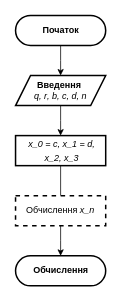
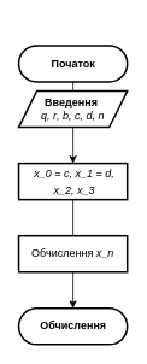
  <mxCell id="0" />
  <mxCell id="1" parent="0" />
  <mxCell id="2" style="edgeStyle=orthogonalEdgeStyle;rounded=0;orthogonalLoop=1;jettySize=auto;html=1;" parent="1" source="3" edge="1"><mxGeometry relative="1" as="geometry"><mxPoint x="80" y="100" as="targetPoint" /></mxGeometry></mxCell>
- <mxCell id="3" value="&lt;b&gt;Початок&lt;/b&gt;" style="html=1;dashed=0;whitespace=wrap;shape=mxgraph.dfd.start;strokeColor=default;fillColor=#FFFFFF;strokeWidth=2;" parent="1" vertex="1"><mxGeometry x="20" y="20" width="120" height="40" as="geometry" /></mxCell>
+ <mxCell id="3" value="&lt;b&gt;Початок&lt;/b&gt;" style="html=1;dashed=0;whitespace=wrap;shape=mxgraph.dfd.start;strokeColor=default;fillColor=#FFFFFF;strokeWidth=2;" parent="1" vertex="1"><mxGeometry x="20" y="50" width="120" height="40" as="geometry" /></mxCell>
  <mxCell id="4" value="" style="edgeStyle=orthogonalEdgeStyle;rounded=0;orthogonalLoop=1;jettySize=auto;html=1;endArrow=none;" parent="1" source="5" target="7" edge="1"><mxGeometry relative="1" as="geometry" /></mxCell>
  <mxCell id="5" value="&lt;p class=&quot;MsoNormal&quot; style=&quot;margin-left: 2.55pt ; line-height: 150%&quot;&gt;&lt;i&gt;&lt;span lang=&quot;UK&quot; style=&quot;line-height: 150%&quot;&gt;x_0 = c, x_1 = d, x_2, x_3&lt;/span&gt;&lt;/i&gt;&lt;br&gt;&lt;/p&gt;" style="whiteSpace=wrap;html=1;dashed=0;strokeColor=default;fillColor=#FFFFFF;strokeWidth=2;" parent="1" vertex="1"><mxGeometry x="20" y="180" width="120" height="40" as="geometry" /></mxCell>
  <mxCell id="6" style="edgeStyle=orthogonalEdgeStyle;rounded=0;orthogonalLoop=1;jettySize=auto;html=1;" parent="1" source="7" edge="1"><mxGeometry relative="1" as="geometry"><mxPoint x="80" y="340" as="targetPoint" /></mxGeometry></mxCell>
- <mxCell id="7" value="Обчислення &lt;i&gt;x_n&lt;/i&gt;" style="whiteSpace=wrap;html=1;dashed=1;strokeColor=default;strokeWidth=2;fillColor=#FFFFFF;" parent="1" vertex="1"><mxGeometry x="20" y="260" width="120" height="40" as="geometry" /></mxCell>
+ <mxCell id="7" value="Обчислення &lt;i&gt;x_n&lt;/i&gt;" style="whiteSpace=wrap;html=1;dashed=0;strokeColor=default;strokeWidth=2;fillColor=#FFFFFF;" parent="1" vertex="1"><mxGeometry x="20" y="260" width="120" height="40" as="geometry" /></mxCell>
  <mxCell id="8" style="edgeStyle=orthogonalEdgeStyle;rounded=0;orthogonalLoop=1;jettySize=auto;html=1;" parent="1" source="9" edge="1"><mxGeometry relative="1" as="geometry"><mxPoint x="80" y="180" as="targetPoint" /></mxGeometry></mxCell>
  <mxCell id="9" value="&lt;div&gt;&lt;b&gt;Введення&amp;nbsp;&lt;/b&gt;&lt;/div&gt;&lt;div&gt;&lt;i&gt;&lt;span lang=&quot;EN-US&quot;&gt;q&lt;/span&gt;&lt;span lang=&quot;RU&quot;&gt;,&amp;nbsp;&lt;/span&gt;&lt;span lang=&quot;EN-US&quot;&gt;r&lt;/span&gt;&lt;span lang=&quot;RU&quot;&gt;,&amp;nbsp;&lt;/span&gt;&lt;span lang=&quot;EN-US&quot;&gt;b&lt;/span&gt;&lt;span lang=&quot;RU&quot;&gt;,&amp;nbsp;&lt;/span&gt;&lt;span lang=&quot;EN-US&quot;&gt;c&lt;/span&gt;&lt;span lang=&quot;RU&quot;&gt;,&amp;nbsp;&lt;/span&gt;&lt;span lang=&quot;EN-US&quot;&gt;d&lt;/span&gt;&lt;span lang=&quot;RU&quot;&gt;,&amp;nbsp;&lt;/span&gt;&lt;span lang=&quot;EN-US&quot;&gt;n&lt;/span&gt;&lt;/i&gt;&lt;/div&gt;&lt;b&gt;&lt;/b&gt;" style="shape=parallelogram;perimeter=parallelogramPerimeter;whiteSpace=wrap;html=1;fixedSize=1;strokeColor=default;strokeWidth=2;" parent="1" vertex="1"><mxGeometry x="20" y="100" width="120" height="40" as="geometry" /></mxCell>
  <mxCell id="10" value="&lt;b&gt;Обчислення&lt;/b&gt;" style="html=1;dashed=0;whitespace=wrap;shape=mxgraph.dfd.start;strokeColor=default;fillColor=#FFFFFF;strokeWidth=2;" parent="1" vertex="1"><mxGeometry x="20" y="340" width="120" height="40" as="geometry" /></mxCell>
